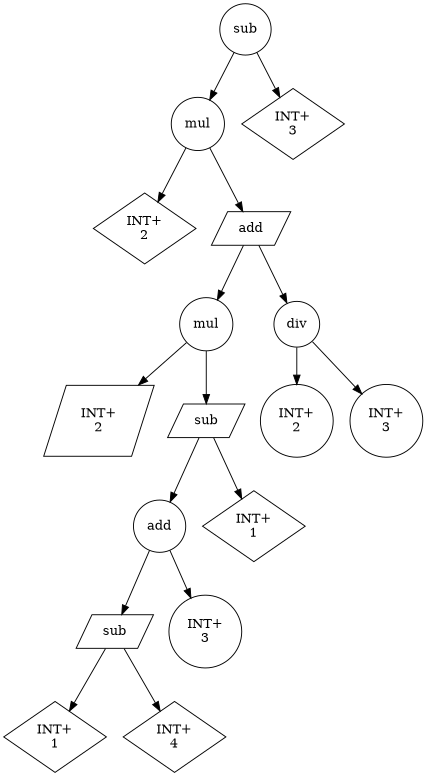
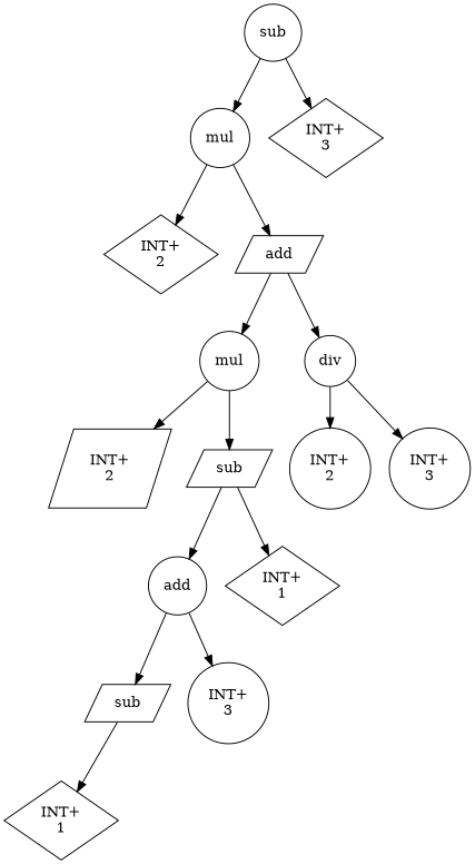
  digraph {
    node [shape=circle]
    n1 [label=sub]
    n2 [label=mul]
    n3 [label="INT+\n3" shape=diamond]
    n4 [label="INT+\n2" shape=diamond]
    n5 [label=add shape=parallelogram]
    n6 [label=mul]
    n7 [label=div]
    n8 [label="INT+\n2" shape=parallelogram]
    n9 [label=sub shape=parallelogram]
    n10 [label=add]
    n11 [label="INT+\n1" shape=diamond]
    n12 [label=sub shape=parallelogram]
    n13 [label="INT+\n3"]
    n14 [label="INT+\n1" shape=diamond]
-   n15 [label="INT+\n4" shape=diamond]
    n16 [label="INT+\n2"]
    n17 [label="INT+\n3"]
    n1 -> n2
    n1 -> n3
    n2 -> n4
    n2 -> n5
    n5 -> n6
    n5 -> n7
    n6 -> n8
    n6 -> n9
    n7 -> n16
    n7 -> n17
    n9 -> n10
    n9 -> n11
    n10 -> n12
    n10 -> n13
    n12 -> n14
-   n12 -> n15
  }
